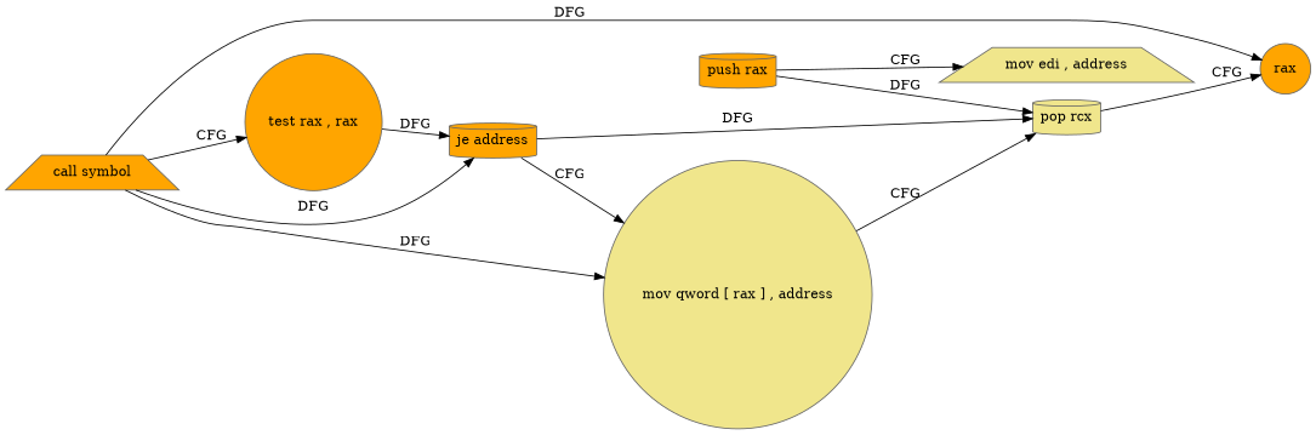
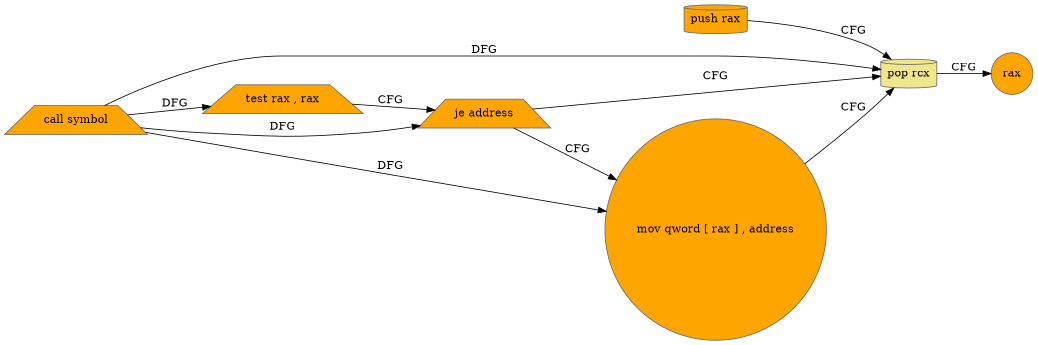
  digraph {
    rankdir=LR
    node [color=gray40 fillcolor=orange shape=cylinder style=filled]
    n1 [label="push rax"]
-   n2 [fillcolor=khaki label="mov edi , address" shape=trapezium]
    n3 [fillcolor=khaki label="pop rcx"]
    n4 [label=rax shape=circle]
    n5 [label="call symbol" shape=trapezium]
-   n6 [label="test rax , rax" shape=circle]
-   n7 [label="je address"]
-   n8 [fillcolor=khaki label="mov qword [ rax ] , address" shape=circle]
-   n1 -> n2 [label=CFG]
-   n1 -> n3 [label=DFG]
+   n6 [label="test rax , rax" shape=trapezium]
+   n7 [label="je address" shape=trapezium]
+   n8 [label="mov qword [ rax ] , address" shape=circle]
+   n1 -> n3 [label=CFG]
    n3 -> n4 [label=CFG]
-   n5 -> n4 [label=DFG]
-   n5 -> n6 [label=CFG]
+   n5 -> n3 [label=DFG]
+   n5 -> n6 [label=DFG]
    n5 -> n7 [label=DFG]
    n5 -> n8 [label=DFG]
-   n6 -> n7 [label=DFG]
-   n7 -> n3 [label=DFG]
+   n6 -> n7 [label=CFG]
+   n7 -> n3 [label=CFG]
    n7 -> n8 [label=CFG]
    n8 -> n3 [label=CFG]
  }
